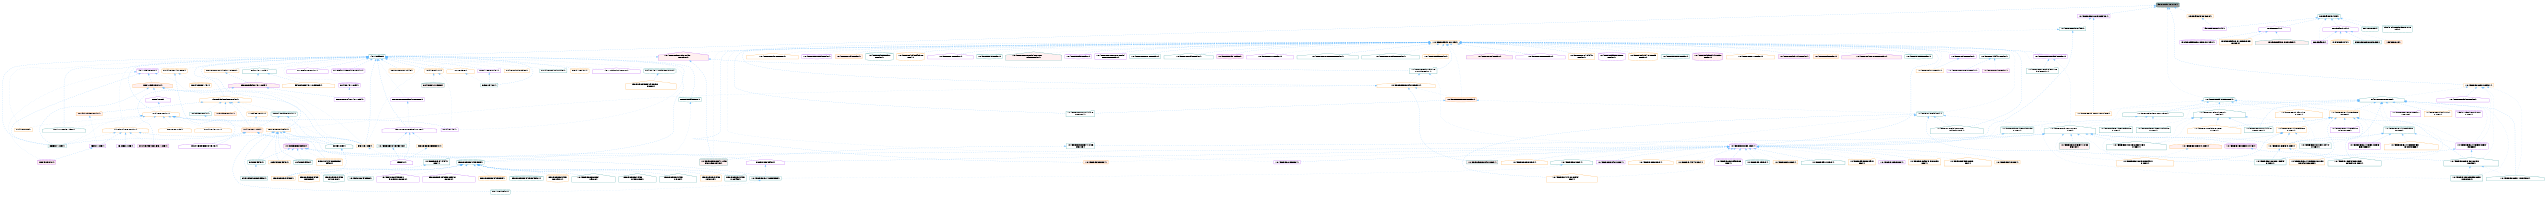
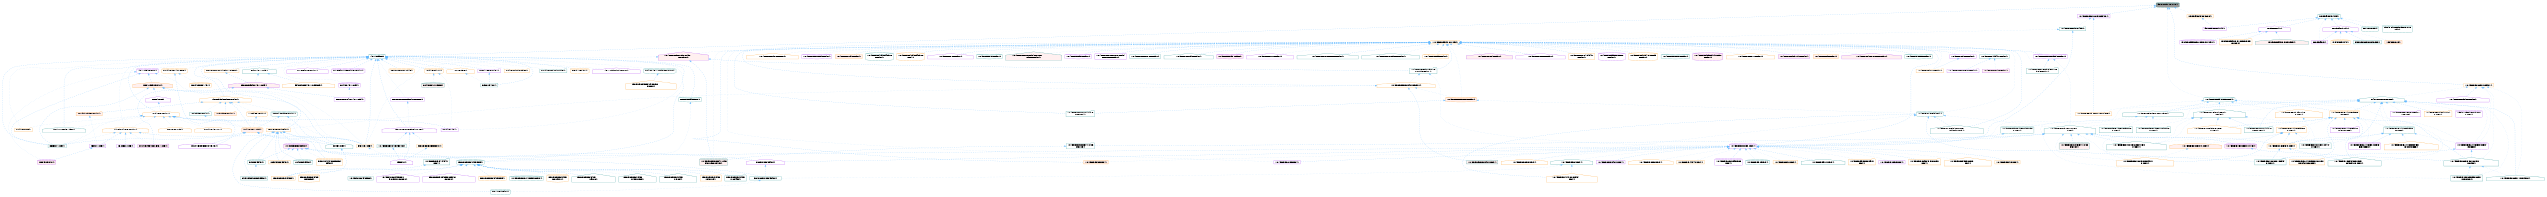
  digraph {
    node [color=teal fillcolor=white fontname=Helvetica fontsize=10 shape=folder style=filled]
    edge [color=steelblue1 dir=back fontname=Helvetica fontsize=10 labelfontname=Helvetica labelfontsize=10 style=dashed]
    n1 [fillcolor=grey60 fontcolor=black height=0.2 label="GeneratedTypeName.h" shape=cylinder width=0.4]
    n2 [color=purple height=0.2 label="MovieSceneComponentRegistry.h" width=0.4]
    n3 [height=0.2 label="MovieSceneEntitySystemTask.h" shape=cylinder width=0.4]
    n4 [color=darkorange height=0.2 label="MovieScenePropertyRegistry.h" width=0.4]
    n5 [color=darkorange height=0.2 label="RenderGraphBlackboard.h" width=0.4]
    n6 [height=0.2 label="ViewModelPtr.h" shape=cylinder width=0.4]
    n7 [height=0.2 label="MovieSceneEntityBuilder.h" width=0.4]
    n8 [color=darkorange height=0.2 label="MovieSceneEntityFactoryTemplates.h" width=0.4]
    n9 [height=0.2 label="MovieSceneBlenderSystemHelper.h" shape=house width=0.4]
    n10 [color=darkorange height=0.2 label="MovieSceneEntityGrouping\lSystem.h" shape=house width=0.4]
    n11 [height=0.2 label="MovieSceneOverlappingEntity\lTracker.h" shape=house width=0.4]
    n12 [color=purple height=0.2 label="MovieScenePreAnimatedProperty\lStorage.h" shape=cylinder width=0.4]
    n13 [color=darkorange height=0.2 label="MovieScenePreAnimatedState\lStorage.h" shape=cylinder width=0.4]
    n14 [height=0.2 label="MovieScenePropertyComponent\lHandler.h" shape=house width=0.4]
    n15 [height=0.2 label="MovieScenePropertyInstantiator.h" shape=house width=0.4]
    n16 [height=0.2 label="BuiltInComponentTypes.h" shape=house width=0.4]
    n17 [color=purple height=0.2 label="MovieScenePartialProperties.h" shape=house width=0.4]
    n18 [color=purple height=0.2 label="GPUDebugCrashUtils.h" width=0.4]
    n19 [color=darkorange height=0.2 label="ISequencerTrackEditor.h" width=0.4]
    n20 [height=0.2 label="SequencerTrackFilterBase.h" shape=cylinder width=0.4]
    n21 [color=darkorange height=0.2 label="ChannelModel.h" width=0.4]
    n22 [height=0.2 label="CategoryModel.h" width=0.4]
    n23 [color=purple height=0.2 label="CurveEditorExtension.h" shape=house width=0.4]
    n24 [color=purple height=0.2 label="CurveEditorIntegrationExtension.h" shape=cylinder width=0.4]
    n25 [height=0.2 label="EditorViewModel.h" shape=house width=0.4]
    n26 [color=darkorange height=0.2 label="HierarchicalCacheExtension.h" shape=house width=0.4]
    n27 [color=darkorange height=0.2 label="IOutlinerColumn.h" shape=cylinder width=0.4]
    n28 [color=purple height=0.2 label="SOutlinerView.h" width=0.4]
    n29 [color=darkorange height=0.2 label="IOutlinerExtension.h" shape=house width=0.4]
    n30 [color=darkorange height=0.2 label="LinkedOutlinerExtension.h" shape=house width=0.4]
    n31 [color=darkorange height=0.2 label="OutlinerSpacer.h" width=0.4]
    n32 [height=0.2 label="SColumnToggleWidget.h" shape=house width=0.4]
    n33 [color=darkorange height=0.2 label="ISequencerCoreModule.h" shape=cylinder width=0.4]
    n34 [color=darkorange height=0.2 label="KeyRenderer.h" shape=house width=0.4]
    n35 [height=0.2 label="SChannelView.h" width=0.4]
    n36 [color=darkorange height=0.2 label="OutlinerScriptingObject.h" width=0.4]
    n37 [color=purple height=0.2 label="OutlinerViewModel.h" shape=cylinder width=0.4]
    n38 [height=0.2 label="OutlinerViewModelDragDropOp.h" shape=cylinder width=0.4]
    n39 [color=darkorange height=0.2 label="SOutlinerItemViewBase.h" shape=cylinder width=0.4]
    n40 [height=0.2 label="SOutlinerTrackColorPicker.h" width=0.4]
    n41 [color=purple height=0.2 label="STrackAreaLaneView.h" width=0.4]
    n42 [color=darkorange height=0.2 label="STrackAreaView.h" shape=cylinder width=0.4]
    n43 [color=purple height=0.2 label="SequencerCoreSelectionIterators.h" width=0.4]
    n44 [color=purple height=0.2 label="SequencerCoreSelectionTypes.h" shape=house width=0.4]
    n45 [color=darkorange height=0.2 label="SequencerCustomizationManager.h" width=0.4]
    n46 [height=0.2 label="SequencerFilterData.h" shape=cylinder width=0.4]
    n47 [color=purple height=0.2 label="ViewModelIterators.h" shape=cylinder width=0.4]
    n48 [color=purple height=0.2 label="ViewModelScriptingStruct.h" shape=house width=0.4]
    n49 [color=darkorange height=0.2 label="IMovieSceneEntityProvider.h" width=0.4]
    n50 [color=purple height=0.2 label="MovieScenePropertyTrack.h" shape=cylinder width=0.4]
    n51 [color=darkorange height=0.2 label="IMovieSceneEntityDecorator.h" shape=house width=0.4]
    n52 [color=purple height=0.2 label="MovieScene3DAttachSection.h" shape=cylinder width=0.4]
    n53 [color=darkorange height=0.2 label="MovieScene3DTransformSection.h" shape=house width=0.4]
    n54 [color=darkorange fillcolor="#FFF0F0" height=0.2 label="MovieSceneParameterSection.h" shape=cylinder width=0.4]
    n55 [height=0.2 label="MovieSceneCustomPrimitive\lDataTrack.h" width=0.4]
    n56 [height=0.2 label="MovieSceneMaterialTrack.h" shape=cylinder width=0.4]
    n57 [height=0.2 label="MovieSceneMaterialParameter\lCollectionTrack.h" shape=house width=0.4]
    n58 [fillcolor="#FFF0F0" height=0.2 label="MovieSceneFloatPerlinNoise\lChannelContainer.h" shape=cylinder width=0.4]
    n59 [color=purple height=0.2 label="MovieSceneDoubleTrack.h" width=0.4]
    n60 [color=darkorange fillcolor="#FFF0F0" height=0.2 label="MovieSceneFloatTrack.h" width=0.4]
    n61 [color=darkorange fillcolor="#FFF0F0" height=0.2 label="MovieSceneAudioSection.h" width=0.4]
-   n62 [height=0.2 label="MovieSceneFloatSection\lSection.h" shape=cylinder width=0.4]
+   n62 [height=0.2 label="MovieSceneBindingLifetime\lSection.h" shape=cylinder width=0.4]
    n63 [color=darkorange height=0.2 label="MovieSceneBindingLifetime\lTrack.h" shape=cylinder width=0.4]
    n64 [color=purple height=0.2 label="MovieSceneByteSection.h" shape=house width=0.4]
    n65 [height=0.2 label="MovieSceneCVarSection.h" shape=cylinder width=0.4]
    n66 [color=purple height=0.2 label="MovieSceneCameraShakeSection.h" shape=cylinder width=0.4]
    n67 [height=0.2 label="MovieSceneCameraShakeSource\lShakeSection.h" width=0.4]
    n68 [fillcolor="#FFF0F0" height=0.2 label="MovieSceneCameraShakeSource\lTriggerSection.h" shape=house width=0.4]
    n69 [color=purple fillcolor="#FFF0F0" height=0.2 label="MovieSceneChannelOverride\lContainer.h" shape=house width=0.4]
    n70 [height=0.2 label="MovieSceneSectionChannel\lOverrideRegistry.h" width=0.4]
    n71 [color=purple height=0.2 label="MovieSceneColorSection.h" shape=cylinder width=0.4]
    n72 [color=purple height=0.2 label="MovieSceneComponentMaterial\lParameterSection.h" width=0.4]
    n73 [height=0.2 label="MovieSceneDataLayerSection.h" width=0.4]
    n74 [height=0.2 label="MovieSceneDoubleSection.h" shape=house width=0.4]
    n75 [color=purple fillcolor="#FFF0F0" height=0.2 label="MovieSceneEntityLedger.h" shape=cylinder width=0.4]
    n76 [color=purple height=0.2 label="MovieSceneEnumSection.h" shape=house width=0.4]
    n77 [height=0.2 label="MovieSceneEventRepeaterSection.h" shape=house width=0.4]
    n78 [height=0.2 label="MovieSceneEventTriggerSection.h" shape=house width=0.4]
    n79 [color=darkorange height=0.2 label="MovieSceneFadeSection.h" shape=cylinder width=0.4]
    n80 [color=purple height=0.2 label="MovieSceneFloatSection.h" width=0.4]
    n81 [color=darkorange height=0.2 label="MovieSceneSlomoSection.h" width=0.4]
    n82 [color=purple fillcolor="#FFF0F0" height=0.2 label="MovieSceneHookSection.h" shape=house width=0.4]
    n83 [color=purple height=0.2 label="MovieSceneIntegerSection.h" shape=house width=0.4]
    n84 [color=darkorange height=0.2 label="MovieSceneLevelVisibility\lSection.h" width=0.4]
    n85 [color=purple height=0.2 label="MovieSceneObjectProperty\lSection.h" shape=cylinder width=0.4]
    n86 [color=darkorange height=0.2 label="MovieScenePrimitiveMaterial\lSection.h" shape=cylinder width=0.4]
    n87 [height=0.2 label="MovieSceneRotatorSection.h" shape=cylinder width=0.4]
    n88 [color=purple fillcolor="#FFF0F0" height=0.2 label="MovieSceneSkeletalAnimation\lSection.h" shape=cylinder width=0.4]
    n89 [color=darkorange height=0.2 label="MovieSceneSpawnSection.h" shape=house width=0.4]
    n90 [color=purple fillcolor="#FFF0F0" height=0.2 label="MovieSceneStitchAnimSection.h" width=0.4]
    n91 [color=darkorange fillcolor="#FFF0F0" height=0.2 label="MovieSceneSubSection.h" width=0.4]
    n92 [color=purple fillcolor="#FFF0F0" height=0.2 label="MovieSceneTimeWarpDecoration.h" shape=house width=0.4]
    n93 [height=0.2 label="MovieSceneVectorSection.h" shape=cylinder width=0.4]
    n94 [height=0.2 label="MovieSceneVisibilitySection.h" width=0.4]
    n95 [fillcolor="#FFF0F0" height=0.2 label="MovieScene3DTransformTrack.h" width=0.4]
    n96 [color=purple height=0.2 label="PropertyTrackEditor.h" shape=house width=0.4]
    n97 [color=darkorange height=0.2 label="MovieScenePrimitiveMaterial\lTrack.h" shape=house width=0.4]
    n98 [color=purple height=0.2 label="MovieSceneActorReference\lTrack.h" shape=cylinder width=0.4]
    n99 [height=0.2 label="MovieSceneBoolTrack.h" shape=house width=0.4]
    n100 [height=0.2 label="MovieSceneByteTrack.h" shape=cylinder width=0.4]
    n101 [color=darkorange height=0.2 label="MovieSceneColorTrack.h" width=0.4]
    n102 [height=0.2 label="MovieSceneEnumTrack.h" shape=house width=0.4]
    n103 [color=darkorange height=0.2 label="MovieSceneEulerTransform\lTrack.h" width=0.4]
    n104 [color=purple height=0.2 label="MovieSceneIntegerTrack.h" width=0.4]
    n105 [height=0.2 label="MovieSceneLevelVisibility\lTrack.h" width=0.4]
    n106 [color=darkorange height=0.2 label="MovieSceneMediaPlayerProperty\lTrack.h" width=0.4]
    n107 [color=darkorange height=0.2 label="MovieSceneObjectProperty\lTrack.h" shape=house width=0.4]
    n108 [color=darkorange height=0.2 label="MovieSceneRotatorTrack.h" shape=house width=0.4]
    n109 [color=darkorange height=0.2 label="MovieSceneStringTrack.h" width=0.4]
    n110 [color=purple height=0.2 label="MovieSceneTransformTrack.h" width=0.4]
    n111 [color=darkorange height=0.2 label="MovieSceneVectorTrack.h" shape=house width=0.4]
    n112 [color=darkorange height=0.2 label="MovieSceneVisibilityTrack.h" width=0.4]
    n113 [height=0.2 label="MovieSceneComponentMaterial\lSystem.h" width=0.4]
    n114 [height=0.2 label="MovieSceneTracksComponent\lTypes.h" shape=house width=0.4]
    n115 [color=purple height=0.2 label="MovieSceneCameraCutSection.h" width=0.4]
    n116 [color=purple fillcolor="#FFF0F0" height=0.2 label="MovieSceneStringSection.h" width=0.4]
    n117 [height=0.2 label="AudioTrackEditor.h" shape=cylinder width=0.4]
-   n118 [height=0.2 label="MovieScenePreAnimatedState.h" width=0.4]
+   n118 [height=0.2 label="BoolPropertyTrackEditor.h" width=0.4]
    n119 [height=0.2 label="SpawnTrackEditor.h" shape=cylinder width=0.4]
    n120 [height=0.2 label="CinematicShotTrackEditor.h" width=0.4]
    n121 [color=darkorange height=0.2 label="CustomPrimitiveDataTrack\lEditor.h" shape=cylinder width=0.4]
    n122 [color=darkorange height=0.2 label="MaterialTrackEditor.h" width=0.4]
    n123 [color=purple fillcolor="#FFF0F0" height=0.2 label="MovieSceneTrackEditor.h" shape=cylinder width=0.4]
    n124 [height=0.2 label="SubTrackEditor.h" shape=cylinder width=0.4]
    n125 [height=0.2 label="NavigationToolFilterBar.h" width=0.4]
    n126 [color=purple height=0.2 label="NavigationToolFilterText\lExpressionContext.h" shape=house width=0.4]
    n127 [color=purple height=0.2 label="SequencerTextFilterExpression\lContext.h" shape=house width=0.4]
    n128 [color=darkorange height=0.2 label="SequencerTrackFilterBase.h" shape=cylinder width=0.4]
-   n129 [height=0.2 label="SequencerTrackFilterCollection.h" shape=cylinder width=0.4]
+   n129 [height=0.2 label="MovieScenePreAnimatedProperty.h" shape=cylinder width=0.4]
    n130 [color=darkorange height=0.2 label="SequencerTrackFilter\l_Condition.h" shape=cylinder width=0.4]
-   n131 [height=0.2 label="MovieSceneRotatorTrack\l_Group.h" shape=house width=0.4]
+   n131 [height=0.2 label="SequencerTrackFilter\l_Group.h" shape=house width=0.4]
    n132 [height=0.2 label="SequencerTrackFilter\l_HideIsolate.h" shape=house width=0.4]
    n133 [height=0.2 label="SequencerTrackFilter\l_Keyed.h" shape=house width=0.4]
    n134 [color=darkorange height=0.2 label="SequencerTrackFilter\l_Channel.h" width=0.4]
    n135 [height=0.2 label="SequencerTrackFilter\l_Modified.h" width=0.4]
    n136 [color=darkorange height=0.2 label="SequencerTrackFilter\l_Selected.h" shape=cylinder width=0.4]
-   n137 [height=0.2 label="SequencerTrackFilter\l_TimeWarp.h" shape=cylinder width=0.4]
    n138 [color=darkorange height=0.2 label="SequencerTrackFilters.h" width=0.4]
    n139 [height=0.2 label="MovieSceneComponentAttachment\lSystem.h" shape=house width=0.4]
    n140 [color=darkorange height=0.2 label="MovieSceneComponentTransform\lSystem.h" shape=house width=0.4]
    n141 [fillcolor="#FFF0F0" height=0.2 label="MovieSceneDoublePerlinNoise\lChannel.h" shape=cylinder width=0.4]
    n142 [height=0.2 label="MovieSceneFloatPerlinNoise\lChannel.h" width=0.4]
    n143 [color=purple fillcolor="#FFF0F0" height=0.2 label="MovieSceneInterrogationLinker.h" shape=cylinder width=0.4]
    n144 [color=darkorange height=0.2 label="MovieSceneMaterialSystem.h" shape=cylinder width=0.4]
    n145 [color=darkorange height=0.2 label="MovieScenePreAnimatedComponent\lTransformStorage.h" width=0.4]
    n146 [height=0.2 label="MovieSceneMaterialParameter\lCollectionSystem.h" shape=house width=0.4]
    n147 [height=0.2 label="MovieSceneInterrogatedProperty\lInstantiator.h" width=0.4]
    n148 [color=purple height=0.2 label="Selection.h" shape=house width=0.4]
    n149 [height=0.2 label="MovieScenePiecewiseBoolBlender\lSystem.h" shape=cylinder width=0.4]
    n150 [height=0.2 label="MovieScenePiecewiseByteBlender\lSystem.h" width=0.4]
    n151 [height=0.2 label="MovieScenePiecewiseEnumBlender\lSystem.h" width=0.4]
    n152 [height=0.2 label="MovieSceneComponentMobility\lSystem.h" width=0.4]
    n153 [height=0.2 label="MovieSceneCustomPrimitive\lDataSystem.h" width=0.4]
    n154 [color=darkorange height=0.2 label="MovieSceneMaterialParameter\lSystem.h" shape=house width=0.4]
    n155 [color=purple height=0.2 label="MovieScenePreAnimatedMaterial\lParameters.h" shape=cylinder width=0.4]
    n156 [height=0.2 label="MovieScenePreAnimatedObject\lStorage.h" shape=cylinder width=0.4]
    n157 [color=purple height=0.2 label="MovieScenePreAnimatedRoot\lTokenStorage.h" width=0.4]
    n158 [color=darkorange height=0.2 label="MovieScenePreAnimatedState\lSystem.h" width=0.4]
    n159 [color=darkorange height=0.2 label="MovieScenePreAnimatedObject\lTokenStorage.h" shape=house width=0.4]
    n160 [color=darkorange fillcolor="#FFF0F0" height=0.2 label="MovieScenePropertySystem.h" shape=house width=0.4]
    n161 [color=purple height=0.2 label="MovieSceneCameraCutSection\lInstance.h" width=0.4]
    n162 [color=darkorange height=0.2 label="MovieSceneEvaluationHook\lSystem.h" width=0.4]
    n163 [color=purple height=0.2 label="WeightAndEasingEvaluator\lSystem.h" shape=cylinder width=0.4]
    n164 [height=0.2 label="RenderGraphBuilder.h" shape=cylinder width=0.4]
    n165 [height=0.2 label="CanvasRender.h" shape=cylinder width=0.4]
    n166 [height=0.2 label="IDisplayClusterShadersTexture\lUtils.h" shape=cylinder width=0.4]
    n167 [color=purple height=0.2 label="LandscapeUtils.h" shape=house width=0.4]
    n168 [color=purple height=0.2 label="RenderGraph.h" width=0.4]
    n169 [color=purple height=0.2 label="RenderGraphUtils.h" shape=house width=0.4]
    n170 [color=darkorange height=0.2 label="LandscapeEditLayerMergeRender\lContext.h" width=0.4]
    n171 [fillcolor="#FFF0F0" height=0.2 label="LandscapeEditLayerRenderer.h" shape=house width=0.4]
    n172 [color=purple height=0.2 label="LandscapeEditResourcesSubsystem.h" shape=cylinder width=0.4]
    n173 [height=0.2 label="ClearReplacementShaders.h" width=0.4]
    n174 [color=darkorange fillcolor="#FFF0F0" height=0.2 label="MediaCapture.h" width=0.4]
    n175 [color=darkorange height=0.2 label="PixelShaderUtils.h" shape=cylinder width=0.4]
    n176 [color=darkorange height=0.2 label="EditorSharedViewModelData.h" shape=house width=0.4]
    n177 [color=purple fillcolor="#FFF0F0" height=0.2 label="SequencerEditorViewModel.h" shape=house width=0.4]
    n178 [color=darkorange fillcolor="#FFF0F0" height=0.2 label="IConditionableExtension.h" width=0.4]
    n179 [height=0.2 label="IDeactivatableExtension.h" shape=cylinder width=0.4]
    n180 [color=darkorange fillcolor="#FFF0F0" height=0.2 label="OutlinerItemModel.h" shape=cylinder width=0.4]
    n181 [color=darkorange fillcolor="#FFF0F0" height=0.2 label="ILockableExtension.h" width=0.4]
    n182 [color=darkorange height=0.2 label="IMutableExtension.h" shape=cylinder width=0.4]
    n183 [height=0.2 label="ISoloableExtension.h" width=0.4]
    n184 [fillcolor="#FFF0F0" height=0.2 label="OutlinerColumnBase.h" shape=cylinder width=0.4]
    n185 [height=0.2 label="FolderModel.h" shape=house width=0.4]
    n186 [color=darkorange height=0.2 label="SOutlinerViewRow.h" shape=house width=0.4]
    n187 [color=darkorange height=0.2 label="SequenceModel.h" shape=house width=0.4]
    n188 [color=purple fillcolor="#FFF0F0" height=0.2 label="BindingLifetimeOverlayModel.h" width=0.4]
    n189 [color=purple height=0.2 label="SectionModel.h" width=0.4]
    n190 [color=purple height=0.2 label="LayerBarModel.h" width=0.4]
    n191 [color=purple height=0.2 label="SequencerOutlinerViewModel.h" width=0.4]
    n192 [color=darkorange height=0.2 label="SequencerObjectBindingDrag\lDropOp.h" shape=house width=0.4]
    n193 [color=purple height=0.2 label="SOutlinerObjectBindingView.h" shape=house width=0.4]
    n194 [color=darkorange height=0.2 label="SOutlinerTrackView.h" shape=cylinder width=0.4]
    n195 [color=darkorange height=0.2 label="SequencerCoreSelection.h" width=0.4]
    n196 [height=0.2 label="MovieSceneBindingLifetime.h" width=0.4]
    n197 [color=purple fillcolor="#FFF0F0" height=0.2 label="ITrackExtension.h" shape=cylinder width=0.4]
    n198 [color=darkorange fillcolor="#FFF0F0" height=0.2 label="ITrackAreaExtension.h" shape=house width=0.4]
    n199 [color=purple height=0.2 label="STrackLane.h" shape=house width=0.4]
    n1 -> n2
    n1 -> n3 [style=dotted]
    n1 -> n4
    n1 -> n5 [style=dotted]
    n1 -> n6
    n2 -> n7 [style=dotted]
    n2 -> n8
    n3 -> n8 [style=dotted]
    n3 -> n9
    n3 -> n10 [style=dotted]
    n3 -> n11 [style=dotted]
    n3 -> n12 [style=dotted]
    n3 -> n13
    n4 -> n12 [style=dotted]
    n4 -> n14 [style=dotted]
    n4 -> n15 [style=dotted]
    n4 -> n16 [style=dotted]
    n4 -> n17
    n5 -> n18
    n6 -> n19
    n6 -> n20
    n6 -> n21
    n6 -> n22
    n6 -> n23
    n6 -> n24
    n6 -> n25 [style=dotted]
    n6 -> n26
    n6 -> n27
    n6 -> n28 [style=dotted]
    n6 -> n29
    n6 -> n30 [style=dotted]
    n6 -> n31 [style=dotted]
    n6 -> n32
    n6 -> n33
    n6 -> n34
    n6 -> n35
    n6 -> n36 [style=dotted]
    n6 -> n37 [style=dotted]
    n6 -> n38 [style=dotted]
    n6 -> n39 [style=dotted]
    n6 -> n40 [style=dotted]
    n6 -> n41
    n6 -> n42
    n6 -> n43 [style=dotted]
    n6 -> n44
    n6 -> n45
    n6 -> n46
    n6 -> n47 [style=dotted]
    n6 -> n48 [style=dotted]
    n7 -> n49 [style=dotted]
    n7 -> n50
    n9 -> n149 [style=dotted]
    n9 -> n150 [style=dotted]
    n9 -> n151 [style=dotted]
    n10 -> n144 [style=dotted]
    n11 -> n139 [style=dotted]
    n11 -> n140 [style=dotted]
    n11 -> n147 [style=dotted]
    n11 -> n152 [style=dotted]
    n11 -> n153
    n11 -> n154
    n12 -> n14
    n12 -> n145
    n13 -> n14
    n13 -> n113
    n13 -> n146
    n13 -> n153 [style=dotted]
    n13 -> n154
    n13 -> n155 [style=dotted]
    n13 -> n156 [style=dotted]
    n13 -> n157 [style=dotted]
    n13 -> n158 [style=dotted]
    n14 -> n15 [style=dotted]
    n14 -> n147
    n16 -> n9
    n16 -> n11 [style=dotted]
    n16 -> n12 [style=dotted]
    n16 -> n13
    n16 -> n15
    n16 -> n50 [style=dotted]
    n16 -> n114 [style=dotted]
    n16 -> n144
    n16 -> n146 [style=dotted]
    n16 -> n147 [style=dotted]
    n16 -> n153
    n16 -> n156 [style=dotted]
    n16 -> n161 [style=dotted]
    n16 -> n162
    n16 -> n163 [style=dotted]
    n19 -> n117
    n19 -> n118
    n19 -> n119
    n19 -> n120
    n19 -> n121
    n19 -> n122
    n19 -> n123
    n19 -> n124
    n20 -> n125 [style=dotted]
    n20 -> n126 [style=dotted]
    n20 -> n127 [style=dotted]
    n20 -> n128
    n20 -> n129 [style=dotted]
    n20 -> n130
    n20 -> n131
    n20 -> n132 [style=dotted]
    n20 -> n133
    n20 -> n134
    n20 -> n135
    n20 -> n136 [style=dotted]
-   n20 -> n137
    n20 -> n138 [style=dotted]
    n21 -> n148 [style=dotted]
    n25 -> n176
    n25 -> n177 [style=dotted]
    n26 -> n178
    n26 -> n179 [style=dotted]
    n26 -> n180
    n26 -> n181
    n26 -> n182 [style=dotted]
    n26 -> n183 [style=dotted]
    n27 -> n28 [style=dotted]
    n27 -> n184 [style=dotted]
    n29 -> n19 [style=dotted]
    n29 -> n21 [style=dotted]
    n29 -> n22 [style=dotted]
    n29 -> n28
    n29 -> n30 [style=dotted]
    n29 -> n31 [style=dotted]
    n29 -> n32 [style=dotted]
    n29 -> n180 [style=dotted]
    n29 -> n185 [style=dotted]
    n29 -> n186 [style=dotted]
    n29 -> n187 [style=dotted]
    n30 -> n21
    n30 -> n22 [style=dotted]
    n30 -> n188 [style=dotted]
    n30 -> n189
    n30 -> n190
    n34 -> n35 [style=dotted]
    n37 -> n191 [style=dotted]
    n38 -> n192
    n39 -> n193
    n39 -> n194 [style=dotted]
    n41 -> n35
    n43 -> n44 [style=dotted]
    n44 -> n148
    n44 -> n195
    n44 -> n196
    n45 -> n177
    n46 -> n20 [style=dotted]
    n47 -> n21 [style=dotted]
    n47 -> n22
    n47 -> n197 [style=dotted]
    n47 -> n198
    n49 -> n50
    n49 -> n51 [style=dotted]
    n49 -> n52 [style=dotted]
    n49 -> n53
    n49 -> n54 [style=dotted]
    n49 -> n55
    n49 -> n56 [style=dotted]
    n49 -> n57
    n49 -> n58 [style=dotted]
    n49 -> n59 [style=dotted]
    n49 -> n60
    n49 -> n61
    n49 -> n62 [style=dotted]
    n49 -> n63
    n49 -> n64
    n49 -> n65 [style=dotted]
    n49 -> n66
    n49 -> n67 [style=dotted]
    n49 -> n68 [style=dotted]
    n49 -> n69 [style=dotted]
    n49 -> n70
    n49 -> n71
    n49 -> n72
    n49 -> n73
    n49 -> n74
    n49 -> n75
    n49 -> n76 [style=dotted]
    n49 -> n77
    n49 -> n78 [style=dotted]
    n49 -> n79
    n49 -> n80
    n49 -> n81 [style=dotted]
    n49 -> n82 [style=dotted]
    n49 -> n83
    n49 -> n84
    n49 -> n85 [style=dotted]
    n49 -> n86
    n49 -> n87 [style=dotted]
    n49 -> n88 [style=dotted]
    n49 -> n89 [style=dotted]
    n49 -> n90
    n49 -> n91 [style=dotted]
    n49 -> n92 [style=dotted]
    n49 -> n93
    n49 -> n94
    n50 -> n59
    n50 -> n60 [style=dotted]
    n50 -> n95 [style=dotted]
    n50 -> n96
-   n50 -> n97 [style=dotted]
+   n99 -> n97 [style=dotted]
    n50 -> n98
    n50 -> n99 [style=dotted]
    n50 -> n100 [style=dotted]
    n50 -> n101 [style=dotted]
    n50 -> n102
    n50 -> n103 [style=dotted]
    n50 -> n104 [style=dotted]
    n50 -> n105
    n50 -> n106
    n50 -> n107 [style=dotted]
    n50 -> n108 [style=dotted]
    n50 -> n109
    n50 -> n110
    n50 -> n111 [style=dotted]
    n50 -> n112 [style=dotted]
    n53 -> n19 [style=dotted]
    n53 -> n54 [style=dotted]
    n53 -> n95
    n54 -> n55
    n54 -> n56 [style=dotted]
    n56 -> n57
    n56 -> n97
    n56 -> n108 [style=dotted]
    n56 -> n113
    n56 -> n114 [style=dotted]
    n66 -> n67
    n66 -> n114 [style=dotted]
    n69 -> n21 [style=dotted]
    n69 -> n58
    n69 -> n70
    n70 -> n50 [style=dotted]
    n70 -> n53 [style=dotted]
    n80 -> n81
    n94 -> n115
    n94 -> n116 [style=dotted]
    n96 -> n118
    n99 -> n118 [style=dotted]
    n105 -> n138
    n114 -> n50
    n114 -> n139
    n114 -> n140 [style=dotted]
    n114 -> n141
    n114 -> n142
    n114 -> n143
    n114 -> n144
    n114 -> n145 [style=dotted]
    n118 -> n119 [style=dotted]
    n123 -> n20
    n123 -> n96
    n123 -> n117 [style=dotted]
    n123 -> n121 [style=dotted]
    n123 -> n122 [style=dotted]
    n123 -> n124
    n124 -> n120 [style=dotted]
    n142 -> n58
    n143 -> n14
    n144 -> n113
    n144 -> n146
    n149 -> n50
    n156 -> n12 [style=dotted]
    n156 -> n144
    n156 -> n152 [style=dotted]
    n156 -> n155
    n156 -> n159 [style=dotted]
    n158 -> n139 [style=dotted]
    n158 -> n140
    n158 -> n144
    n158 -> n152 [style=dotted]
    n158 -> n160 [style=dotted]
    n160 -> n140 [style=dotted]
    n164 -> n18
    n164 -> n165
    n164 -> n166 [style=dotted]
    n164 -> n167
    n164 -> n168 [style=dotted]
    n164 -> n169
    n167 -> n170
    n167 -> n171 [style=dotted]
    n167 -> n172
    n169 -> n168
    n169 -> n173
    n169 -> n174 [style=dotted]
    n169 -> n175 [style=dotted]
    n177 -> n188
    n177 -> n191
    n178 -> n189 [style=dotted]
    n179 -> n180
    n179 -> n185
    n180 -> n21
    n180 -> n22
    n180 -> n185
    n180 -> n193
    n182 -> n180 [style=dotted]
    n183 -> n180 [style=dotted]
    n185 -> n138
    n189 -> n197
    n195 -> n148
    n196 -> n148
    n198 -> n21 [style=dotted]
    n198 -> n22
    n198 -> n185
    n198 -> n199 [style=dotted]
    n199 -> n29 [style=dotted]
  }
